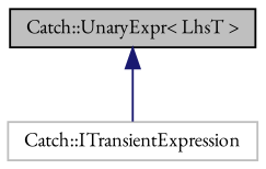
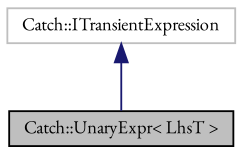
  digraph {
    fontname="EB Garamond"
    node [fontname="EB Garamond" fontsize=10 shape=record style=filled]
    n1 [color=black fillcolor=grey75 fontcolor=black height=0.2 label="Catch::UnaryExpr\< LhsT \>" width=0.4]
    n2 [color=grey75 fillcolor=white height=0.2 label="Catch::ITransientExpression" width=0.4]
-   n1 -> n2 [color=midnightblue dir=back fontname="EB Garamond" fontsize=10 labelfontname=Helvetica labelfontsize=10 style=solid]
+   n2 -> n1 [color=midnightblue dir=back fontname="EB Garamond" fontsize=10 labelfontname=Helvetica labelfontsize=10 style=solid]
  }
